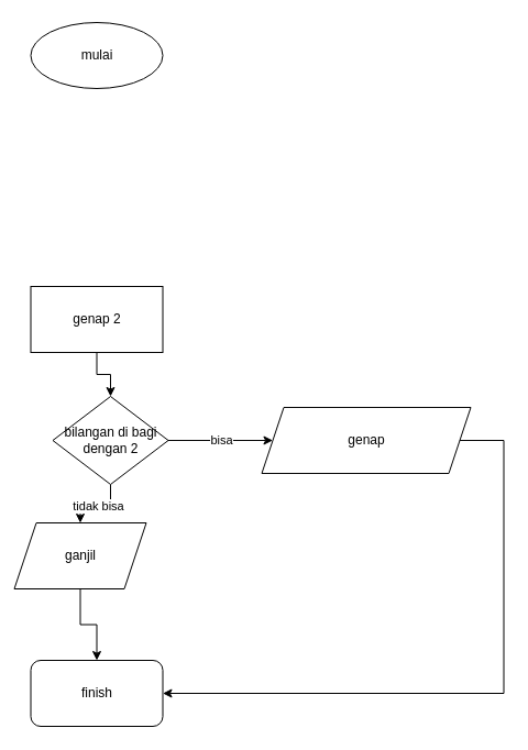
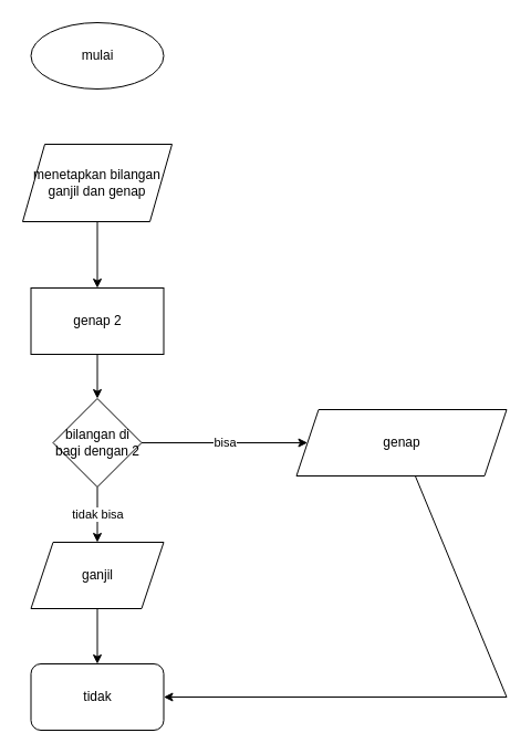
  <mxCell id="0" />
  <mxCell id="1" parent="0" />
  <mxCell id="2" value="mulai" style="ellipse;whiteSpace=wrap;html=1;" vertex="1" parent="1"><mxGeometry x="27.5" y="20" width="120" height="60" as="geometry" /></mxCell>
+ <mxCell id="3" value="" style="edgeStyle=orthogonalEdgeStyle;rounded=0;orthogonalLoop=1;jettySize=auto;html=1;" edge="1" parent="1" source="4" target="6"><mxGeometry relative="1" as="geometry" /></mxCell>
+ <mxCell id="4" value="menetapkan bilangan ganjil dan genap" style="shape=parallelogram;perimeter=parallelogramPerimeter;whiteSpace=wrap;html=1;fixedSize=1;" vertex="1" parent="1"><mxGeometry x="20" y="130" width="135" height="70" as="geometry" /></mxCell>
  <mxCell id="5" value="" style="edgeStyle=orthogonalEdgeStyle;rounded=0;orthogonalLoop=1;jettySize=auto;html=1;" edge="1" parent="1" source="6" target="9"><mxGeometry relative="1" as="geometry" /></mxCell>
  <mxCell id="6" value="genap 2" style="rounded=0;whiteSpace=wrap;html=1;" vertex="1" parent="1"><mxGeometry x="27.5" y="260" width="120" height="60" as="geometry" /></mxCell>
  <mxCell id="7" value="bisa" style="edgeStyle=orthogonalEdgeStyle;rounded=0;orthogonalLoop=1;jettySize=auto;html=1;" edge="1" parent="1" source="9" target="14"><mxGeometry relative="1" as="geometry" /></mxCell>
  <mxCell id="8" value="tidak bisa" style="edgeStyle=orthogonalEdgeStyle;rounded=0;orthogonalLoop=1;jettySize=auto;html=1;" edge="1" parent="1" source="9" target="11"><mxGeometry relative="1" as="geometry" /></mxCell>
- <mxCell id="9" value="bilangan di bagi dengan 2" style="rhombus;whiteSpace=wrap;html=1;" vertex="1" parent="1"><mxGeometry x="47.5" y="360" width="105" height="80" as="geometry" /></mxCell>
+ <mxCell id="9" value="bilangan di bagi dengan 2" style="rhombus;whiteSpace=wrap;html=1;" vertex="1" parent="1"><mxGeometry x="47.5" y="360" width="80" height="80" as="geometry" /></mxCell>
  <mxCell id="10" value="" style="edgeStyle=orthogonalEdgeStyle;rounded=0;orthogonalLoop=1;jettySize=auto;html=1;" edge="1" parent="1" source="11" target="12"><mxGeometry relative="1" as="geometry" /></mxCell>
- <mxCell id="11" value="ganjil" style="shape=parallelogram;perimeter=parallelogramPerimeter;whiteSpace=wrap;html=1;fixedSize=1;" vertex="1" parent="1"><mxGeometry x="12.5" y="475" width="120" height="60" as="geometry" /></mxCell>
- <mxCell id="12" value="finish" style="rounded=1;whiteSpace=wrap;html=1;" vertex="1" parent="1"><mxGeometry x="27.5" y="600" width="120" height="60" as="geometry" /></mxCell>
+ <mxCell id="11" value="ganjil" style="shape=parallelogram;perimeter=parallelogramPerimeter;whiteSpace=wrap;html=1;fixedSize=1;" vertex="1" parent="1"><mxGeometry x="27.5" y="490" width="120" height="60" as="geometry" /></mxCell>
+ <mxCell id="12" value="tidak" style="rounded=1;whiteSpace=wrap;html=1;" vertex="1" parent="1"><mxGeometry x="27.5" y="600" width="120" height="60" as="geometry" /></mxCell>
  <mxCell id="13" style="edgeStyle=orthogonalEdgeStyle;rounded=0;orthogonalLoop=1;jettySize=auto;html=1;entryX=1;entryY=0.5;entryDx=0;entryDy=0;" edge="1" parent="1" source="14" target="12"><mxGeometry relative="1" as="geometry"><Array as="points"><mxPoint x="457.5" y="400" /><mxPoint x="457.5" y="630" /></Array></mxGeometry></mxCell>
- <mxCell id="14" value="genap" style="shape=parallelogram;perimeter=parallelogramPerimeter;whiteSpace=wrap;html=1;fixedSize=1;" vertex="1" parent="1"><mxGeometry x="237.5" y="370" width="190" height="60" as="geometry" /></mxCell>
+ <mxCell id="14" value="genap" style="shape=parallelogram;perimeter=parallelogramPerimeter;whiteSpace=wrap;html=1;fixedSize=1;" vertex="1" parent="1"><mxGeometry x="267.5" y="370" width="190" height="60" as="geometry" /></mxCell>
